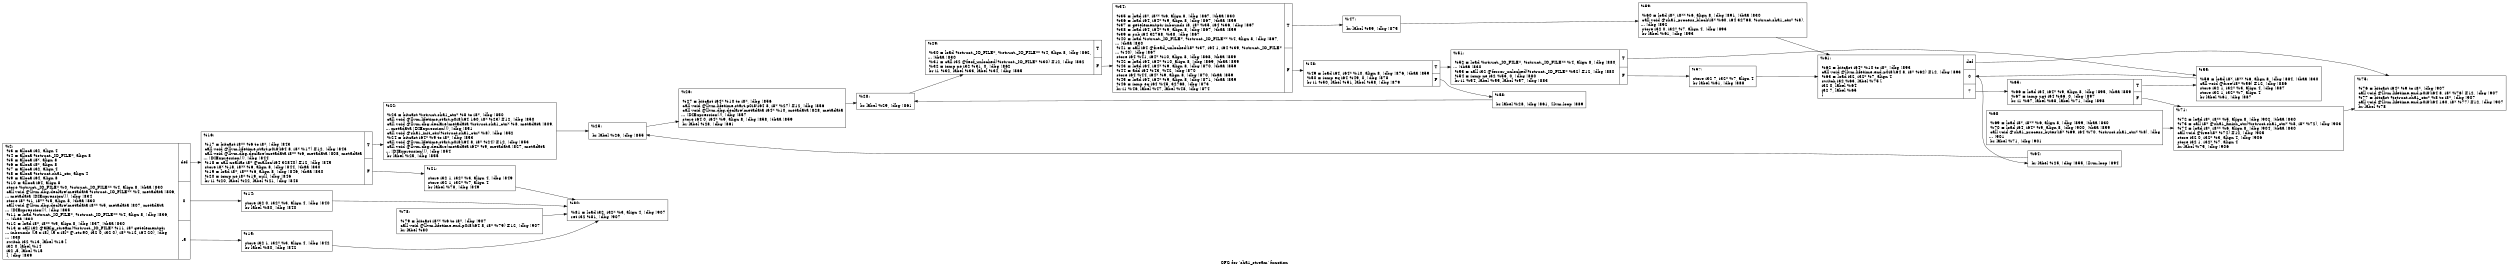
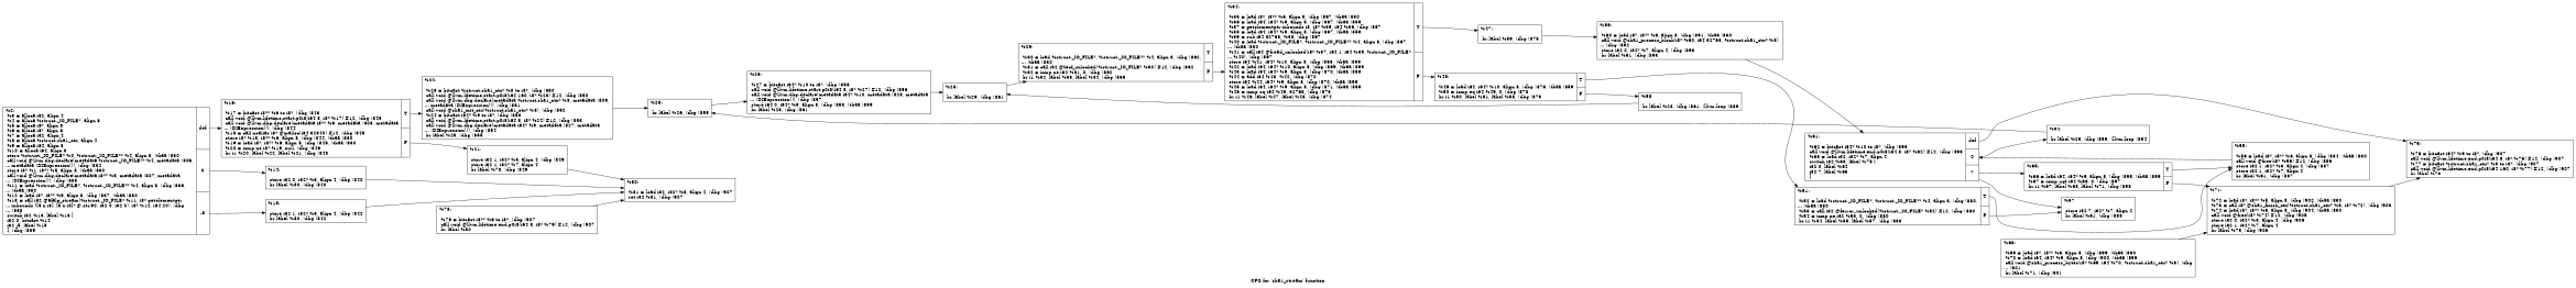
  digraph {
    label="CFG for 'sha1_stream' function"
    rankdir=LR
    node [shape=record]
-   n1 [label="{%2:\l  %3 = alloca i32, align 4\l  %4 = alloca %struct._IO_FILE*, align 8\l  %5 = alloca i8*, align 8\l  %6 = alloca i8*, align 8\l  %7 = alloca i32, align 4\l  %8 = alloca %struct.sha1_ctx, align 4\l  %9 = alloca i64, align 8\l  %10 = alloca i64, align 8\l  store %struct._IO_FILE* %0, %struct._IO_FILE** %4, align 8, !tbaa !830\l  call void @llvm.dbg.declare(metadata %struct._IO_FILE** %4, metadata !806,\l... metadata !DIExpression()), !dbg !834\l  store i8* %1, i8** %5, align 8, !tbaa !830\l  call void @llvm.dbg.declare(metadata i8** %5, metadata !807, metadata\l... !DIExpression()), !dbg !835\l  %11 = load %struct._IO_FILE*, %struct._IO_FILE** %4, align 8, !dbg !836,\l... !tbaa !830\l  %12 = load i8*, i8** %5, align 8, !dbg !837, !tbaa !830\l  %13 = call i32 @afalg_stream(%struct._IO_FILE* %11, i8* getelementptr\l... inbounds ([5 x i8], [5 x i8]* @.str.90, i32 0, i32 0), i8* %12, i64 20), !dbg\l... !838\l  switch i32 %13, label %16 [\l    i32 0, label %14\l    i32 -5, label %15\l  ], !dbg !839\l|{<s0>def|<s1>0|<s2>-5}}"]
+   n1 [label="{%2:\l  %3 = alloca i32, align 4\l  %4 = alloca %struct._IO_FILE*, align 8\l  %5 = alloca i8*, align 8\l  %6 = alloca i8*, align 8\l  %7 = alloca i32, align 4\l  %8 = alloca %struct.sha1_ctx, align 4\l  %9 = alloca i64, align 8\l  %10 = alloca i64, align 8\l  store %struct._IO_FILE* %0, %struct._IO_FILE** %4, align 8, !tbaa !830\l  call void @llvm.dbg.declare(metadata %struct._IO_FILE** %4, metadata !806,\l... metadata !DIExpression()), !dbg !834\l  store i8* %1, i8** %5, align 8, !tbaa !830\l  call void @llvm.dbg.declare(metadata i8** %5, metadata !807, metadata\l... !DIExpression()), !dbg !835\l  %11 = load %struct._IO_FILE*, %struct._IO_FILE** %4, align 8, !dbg !836,\l... !tbaa !830\l  %12 = load i8*, i8** %5, align 8, !dbg !837, !tbaa !830\l  %13 = call i32 @afalg_stream(%struct._IO_FILE* %11, i8* getelementptr\l... inbounds ([5 x i8], [5 x i8]* @.str.90, i32 0, i32 0), i8* %12, i64 20), !dbg\l... !838\l  switch i32 %13, label %16 [\l    i32 0, bitcast %14\l    i32 -5, label %15\l  ], !dbg !839\l|{<s0>def|<s1>0|<s2>-5}}"]
    n2 [label="{%16:\l\l  %17 = bitcast i8** %6 to i8*, !dbg !843\l  call void @llvm.lifetime.start.p0i8(i64 8, i8* %17) #12, !dbg !843\l  call void @llvm.dbg.declare(metadata i8** %6, metadata !808, metadata\l... !DIExpression()), !dbg !844\l  %18 = call noalias i8* @malloc(i64 32840) #12, !dbg !845\l  store i8* %18, i8** %6, align 8, !dbg !844, !tbaa !830\l  %19 = load i8*, i8** %6, align 8, !dbg !846, !tbaa !830\l  %20 = icmp ne i8* %19, null, !dbg !846\l  br i1 %20, label %22, label %21, !dbg !848\l|{<s0>T|<s1>F}}"]
    n3 [label="{%14:\l\l  store i32 0, i32* %3, align 4, !dbg !840\l  br label %80, !dbg !840\l}"]
    n4 [label="{%15:\l\l  store i32 1, i32* %3, align 4, !dbg !842\l  br label %80, !dbg !842\l}"]
    n5 [label="{%22:\l\l  %23 = bitcast %struct.sha1_ctx* %8 to i8*, !dbg !850\l  call void @llvm.lifetime.start.p0i8(i64 160, i8* %23) #12, !dbg !850\l  call void @llvm.dbg.declare(metadata %struct.sha1_ctx* %8, metadata !809,\l... metadata !DIExpression()), !dbg !851\l  call void @sha1_init_ctx(%struct.sha1_ctx* %8), !dbg !852\l  %24 = bitcast i64* %9 to i8*, !dbg !853\l  call void @llvm.lifetime.start.p0i8(i64 8, i8* %24) #12, !dbg !853\l  call void @llvm.dbg.declare(metadata i64* %9, metadata !827, metadata\l... !DIExpression()), !dbg !854\l  br label %25, !dbg !855\l}"]
    n6 [label="{%21:\l\l  store i32 1, i32* %3, align 4, !dbg !849\l  store i32 1, i32* %7, align 4\l  br label %78, !dbg !849\l}"]
    n7 [label="{%80:\l\l  %81 = load i32, i32* %3, align 4, !dbg !907\l  ret i32 %81, !dbg !907\l}"]
    n8 [label="{%25:\l\l  br label %26, !dbg !855\l}"]
    n9 [label="{%26:\l\l  %27 = bitcast i64* %10 to i8*, !dbg !856\l  call void @llvm.lifetime.start.p0i8(i64 8, i8* %27) #12, !dbg !856\l  call void @llvm.dbg.declare(metadata i64* %10, metadata !828, metadata\l... !DIExpression()), !dbg !857\l  store i64 0, i64* %9, align 8, !dbg !858, !tbaa !859\l  br label %28, !dbg !861\l}"]
    n10 [label="{%78:\l\l  %79 = bitcast i8** %6 to i8*, !dbg !907\l  call void @llvm.lifetime.end.p0i8(i64 8, i8* %79) #12, !dbg !907\l  br label %80\l}"]
    n11 [label="{%28:\l\l  br label %29, !dbg !861\l}"]
    n12 [label="{%29:\l\l  %30 = load %struct._IO_FILE*, %struct._IO_FILE** %4, align 8, !dbg !862,\l... !tbaa !830\l  %31 = call i32 @feof_unlocked(%struct._IO_FILE* %30) #12, !dbg !862\l  %32 = icmp ne i32 %31, 0, !dbg !862\l  br i1 %32, label %33, label %34, !dbg !865\l|{<s0>T|<s1>F}}"]
    n13 [label="{%34:\l\l  %35 = load i8*, i8** %6, align 8, !dbg !867, !tbaa !830\l  %36 = load i64, i64* %9, align 8, !dbg !867, !tbaa !859\l  %37 = getelementptr inbounds i8, i8* %35, i64 %36, !dbg !867\l  %38 = load i64, i64* %9, align 8, !dbg !867, !tbaa !859\l  %39 = sub i64 32768, %38, !dbg !867\l  %40 = load %struct._IO_FILE*, %struct._IO_FILE** %4, align 8, !dbg !867,\l... !tbaa !830\l  %41 = call i64 @fread_unlocked(i8* %37, i64 1, i64 %39, %struct._IO_FILE*\l... %40), !dbg !867\l  store i64 %41, i64* %10, align 8, !dbg !868, !tbaa !859\l  %42 = load i64, i64* %10, align 8, !dbg !869, !tbaa !859\l  %43 = load i64, i64* %9, align 8, !dbg !870, !tbaa !859\l  %44 = add i64 %43, %42, !dbg !870\l  store i64 %44, i64* %9, align 8, !dbg !870, !tbaa !859\l  %45 = load i64, i64* %9, align 8, !dbg !871, !tbaa !859\l  %46 = icmp eq i64 %45, 32768, !dbg !873\l  br i1 %46, label %47, label %48, !dbg !874\l|{<s0>T|<s1>F}}"]
    n14 [label="{%47:\l\l  br label %59, !dbg !875\l}"]
    n15 [label="{%48:\l\l  %49 = load i64, i64* %10, align 8, !dbg !876, !tbaa !859\l  %50 = icmp eq i64 %49, 0, !dbg !878\l  br i1 %50, label %51, label %58, !dbg !879\l|{<s0>T|<s1>F}}"]
    n16 [label="{%61:\l\l  %62 = bitcast i64* %10 to i8*, !dbg !893\l  call void @llvm.lifetime.end.p0i8(i64 8, i8* %62) #12, !dbg !893\l  %63 = load i32, i32* %7, align 4\l  switch i32 %63, label %75 [\l    i32 0, label %64\l    i32 7, label %65\l  ]\l|{<s0>def|<s1>0|<s2>7}}"]
    n17 [label="{%75:\l\l  %76 = bitcast i64* %9 to i8*, !dbg !907\l  call void @llvm.lifetime.end.p0i8(i64 8, i8* %76) #12, !dbg !907\l  %77 = bitcast %struct.sha1_ctx* %8 to i8*, !dbg !907\l  call void @llvm.lifetime.end.p0i8(i64 160, i8* %77) #12, !dbg !907\l  br label %78\l}"]
    n18 [label="{%64:\l\l  br label %25, !dbg !855, !llvm.loop !894\l}"]
    n19 [label="{%65:\l\l  %66 = load i64, i64* %9, align 8, !dbg !895, !tbaa !859\l  %67 = icmp ugt i64 %66, 0, !dbg !897\l  br i1 %67, label %68, label %71, !dbg !898\l|{<s0>T|<s1>F}}"]
    n20 [label="{%59:\l\l  %60 = load i8*, i8** %6, align 8, !dbg !891, !tbaa !830\l  call void @sha1_process_block(i8* %60, i64 32768, %struct.sha1_ctx* %8),\l... !dbg !892\l  store i32 0, i32* %7, align 4, !dbg !893\l  br label %61, !dbg !893\l}"]
    n21 [label="{%51:\l\l  %52 = load %struct._IO_FILE*, %struct._IO_FILE** %4, align 8, !dbg !880,\l... !tbaa !830\l  %53 = call i32 @ferror_unlocked(%struct._IO_FILE* %52) #12, !dbg !880\l  %54 = icmp ne i32 %53, 0, !dbg !880\l  br i1 %54, label %55, label %57, !dbg !883\l|{<s0>T|<s1>F}}"]
    n22 [label="{%58:\l\l  br label %28, !dbg !861, !llvm.loop !889\l}"]
    n23 [label="{%55:\l\l  %56 = load i8*, i8** %6, align 8, !dbg !884, !tbaa !830\l  call void @free(i8* %56) #12, !dbg !886\l  store i32 1, i32* %3, align 4, !dbg !887\l  store i32 1, i32* %7, align 4\l  br label %61, !dbg !887\l}"]
    n24 [label="{%71:\l\l  %72 = load i8*, i8** %5, align 8, !dbg !902, !tbaa !830\l  %73 = call i8* @sha1_finish_ctx(%struct.sha1_ctx* %8, i8* %72), !dbg !903\l  %74 = load i8*, i8** %6, align 8, !dbg !904, !tbaa !830\l  call void @free(i8* %74) #12, !dbg !905\l  store i32 0, i32* %3, align 4, !dbg !906\l  store i32 1, i32* %7, align 4\l  br label %75, !dbg !906\l}"]
    n25 [label="{%57:\l\l  store i32 7, i32* %7, align 4\l  br label %61, !dbg !888\l}"]
    n26 [label="{%68:\l\l  %69 = load i8*, i8** %6, align 8, !dbg !899, !tbaa !830\l  %70 = load i64, i64* %9, align 8, !dbg !900, !tbaa !859\l  call void @sha1_process_bytes(i8* %69, i64 %70, %struct.sha1_ctx* %8), !dbg\l... !901\l  br label %71, !dbg !901\l}"]
    n1 -> n2 [tailport=s0]
    n1 -> n3 [tailport=s1]
    n1 -> n4 [tailport=s2]
    n2 -> n5 [tailport=s0]
    n2 -> n6 [tailport=s1]
    n3 -> n7
    n4 -> n7
    n5 -> n8
    n6 -> n7
    n8 -> n9
    n9 -> n11
    n10 -> n7
    n11 -> n12
    n12 -> n13 [tailport=s1]
    n13 -> n14 [tailport=s0]
    n13 -> n15 [tailport=s1]
    n14 -> n20
    n15 -> n21 [tailport=s0]
    n15 -> n22 [tailport=s1]
    n16 -> n17 [tailport=s0]
    n16 -> n18 [tailport=s1]
    n16 -> n19 [tailport=s2]
    n18 -> n8
    n19 -> n23 [tailport=s0]
    n19 -> n24 [tailport=s1]
    n20 -> n16
    n21 -> n23 [tailport=s0]
    n21 -> n25 [tailport=s1]
    n22 -> n11
    n23 -> n16
    n24 -> n17
-   n25 -> n16
+   n16 -> n25
    n26 -> n24
  }
